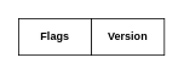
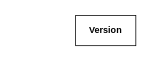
  <mxCell id="0" />
  <mxCell id="1" parent="0" />
- <mxCell id="2" value="Flags" style="rounded=0;whiteSpace=wrap;html=1;fontStyle=1" vertex="1" parent="1"><mxGeometry x="20" y="20" width="80" height="40" as="geometry" /></mxCell>
  <mxCell id="3" value="Version" style="rounded=0;whiteSpace=wrap;html=1;fontStyle=1" vertex="1" parent="1"><mxGeometry x="100" y="20" width="80" height="40" as="geometry" /></mxCell>
